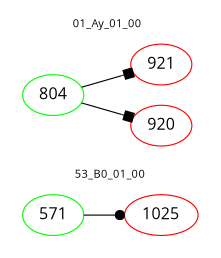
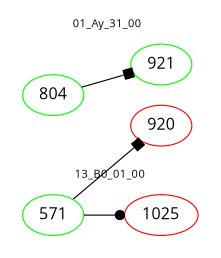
  digraph {
    fontname="Open Sans"
    rankdir=LR
    node [color=red fontname="Open Sans"]
    edge [arrowhead=box color=black fontname="Open Sans"]
    n1 [color=green label=804]
    n2 [label=920]
-   n3 [label=921]
+   n3 [color=green label=921]
    n4 [color=green label=571]
    n5 [label=1025]
    subgraph cluster_1 {
      color=white
      fontsize=10
-     label="01_Ay_01_00"
+     label="01_Ay_31_00"
      n1
      n2
      n3
    }
    subgraph cluster_2 {
      color=white
      fontsize=10
-     label="53_B0_01_00"
+     label="13_B0_01_00"
      n4
      n5
    }
-   n1 -> n2
+   n4 -> n2
    n1 -> n3
    n4 -> n5 [arrowhead=dot]
  }
